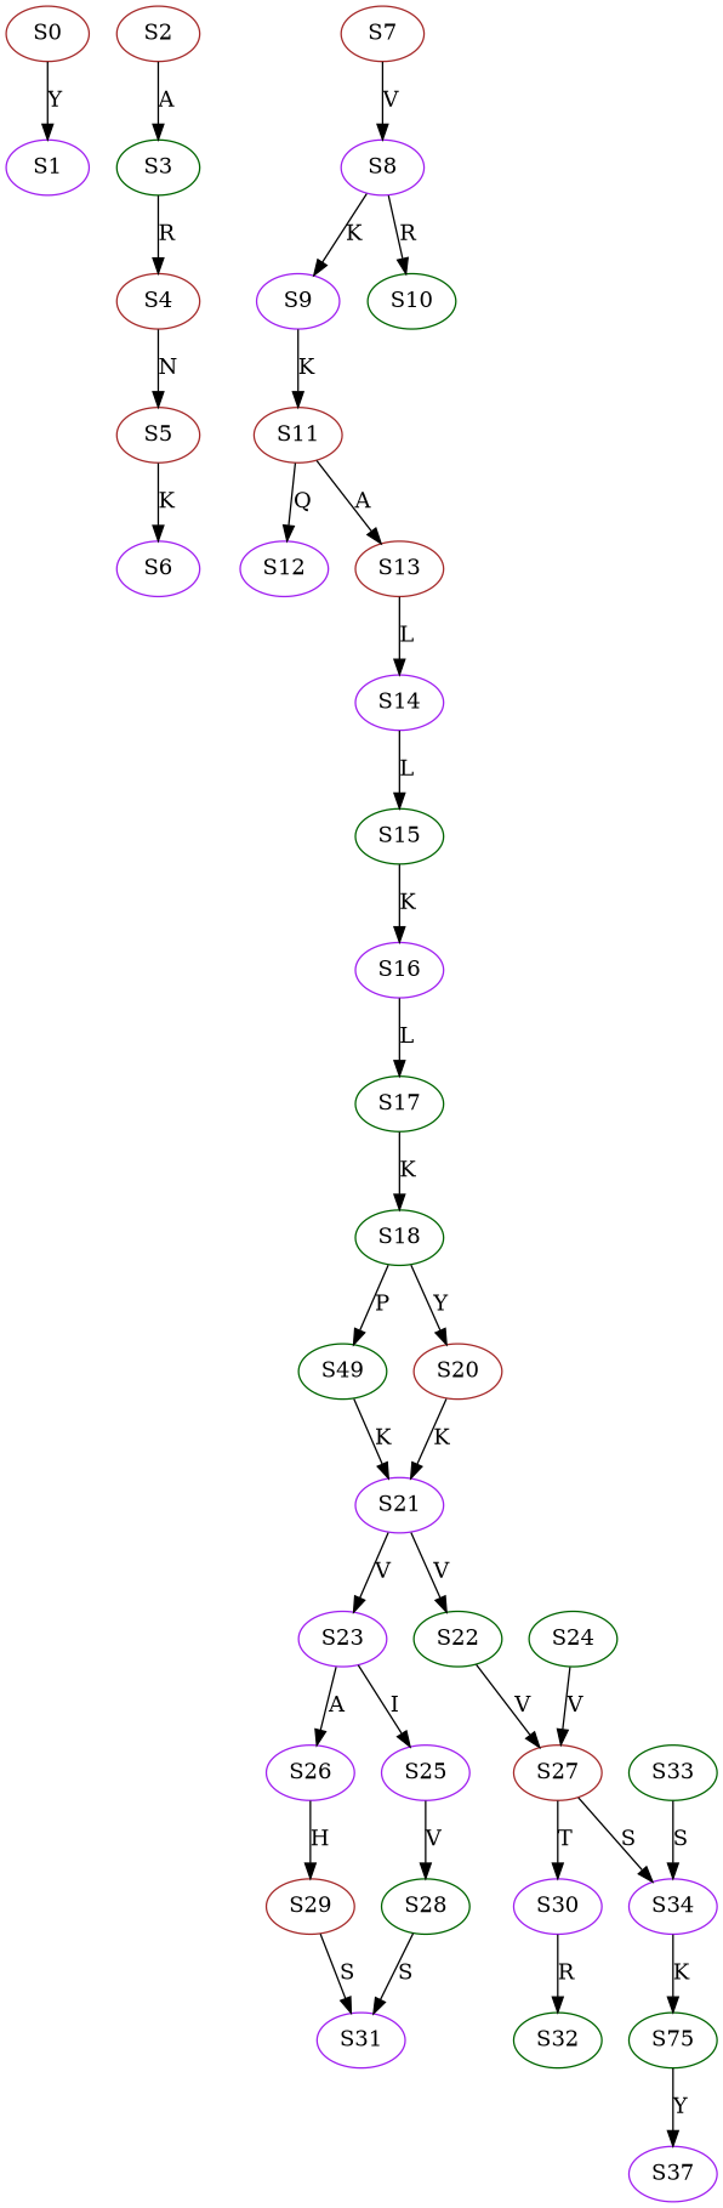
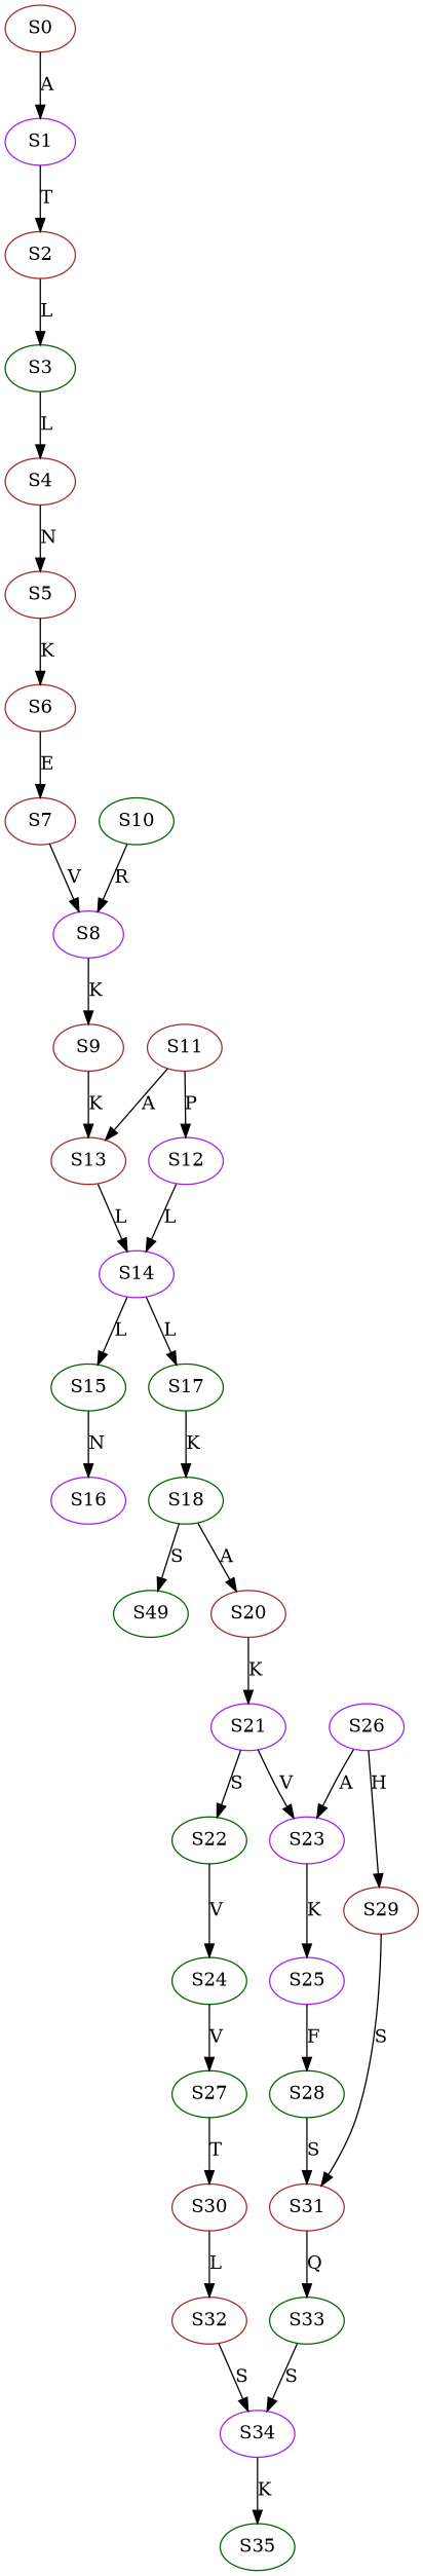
  strict digraph {
    node [color=purple]
    S0 [color=brown]
    S1
    S2 [color=brown]
    S3 [color=darkgreen]
    S4 [color=brown]
    S5 [color=brown]
-   S6
+   S6 [color=brown]
    S7 [color=brown]
    S8
-   S9
+   S9 [color=brown]
    S10 [color=darkgreen]
    S11 [color=brown]
    S12
    S13 [color=brown]
    S14
    S15 [color=darkgreen]
    S16
    S17 [color=darkgreen]
    S18 [color=darkgreen]
    n20 [color=darkgreen label=S49]
    S20 [color=brown]
    S21
    S22 [color=darkgreen]
    S23
    S24 [color=darkgreen]
    S25
    S26
-   S27 [color=brown]
+   S27 [color=darkgreen]
    S28 [color=darkgreen]
    S29 [color=brown]
-   S30
-   S31
-   S32 [color=darkgreen]
+   S30 [color=brown]
+   S31 [color=brown]
+   S32 [color=brown]
    S33 [color=darkgreen]
    S34
-   S35 [color=darkgreen label=S75]
-   S37
-   S0 -> S1 [label=Y]
-   S2 -> S3 [label=A]
-   S3 -> S4 [label=R]
+   S35 [color=darkgreen]
+   S0 -> S1 [label=A]
+   S1 -> S2 [label=T]
+   S2 -> S3 [label=L]
+   S3 -> S4 [label=L]
    S4 -> S5 [label=N]
    S5 -> S6 [label=K]
+   S6 -> S7 [label=E]
    S7 -> S8 [label=V]
    S8 -> S9 [label=K]
-   S8 -> S10 [label=R]
-   S9 -> S11 [label=K]
-   S11 -> S12 [label=Q]
+   S10 -> S8 [label=R]
+   S9 -> S13 [label=K]
+   S11 -> S12 [label=P]
    S11 -> S13 [label=A]
+   S12 -> S14 [label=L]
    S13 -> S14 [label=L]
    S14 -> S15 [label=L]
-   S15 -> S16 [label=K]
-   S16 -> S17 [label=L]
+   S15 -> S16 [label=N]
+   S14 -> S17 [label=L]
    S17 -> S18 [label=K]
-   S18 -> n20 [label=P]
-   S18 -> S20 [label=Y]
-   n20 -> S21 [label=K]
+   S18 -> n20 [label=S]
+   S18 -> S20 [label=A]
    S20 -> S21 [label=K]
-   S21 -> S22 [label=V]
+   S21 -> S22 [label=S]
    S21 -> S23 [label=V]
-   S22 -> S27 [label=V]
-   S23 -> S25 [label=I]
-   S23 -> S26 [label=A]
+   S22 -> S24 [label=V]
+   S23 -> S25 [label=K]
+   S26 -> S23 [label=A]
    S24 -> S27 [label=V]
-   S25 -> S28 [label=V]
+   S25 -> S28 [label=F]
    S26 -> S29 [label=H]
    S27 -> S30 [label=T]
    S28 -> S31 [label=S]
    S29 -> S31 [label=S]
-   S30 -> S32 [label=R]
-   S27 -> S34 [label=S]
+   S30 -> S32 [label=L]
+   S31 -> S33 [label=Q]
+   S32 -> S34 [label=S]
    S33 -> S34 [label=S]
    S34 -> S35 [label=K]
-   S35 -> S37 [label=Y]
  }
